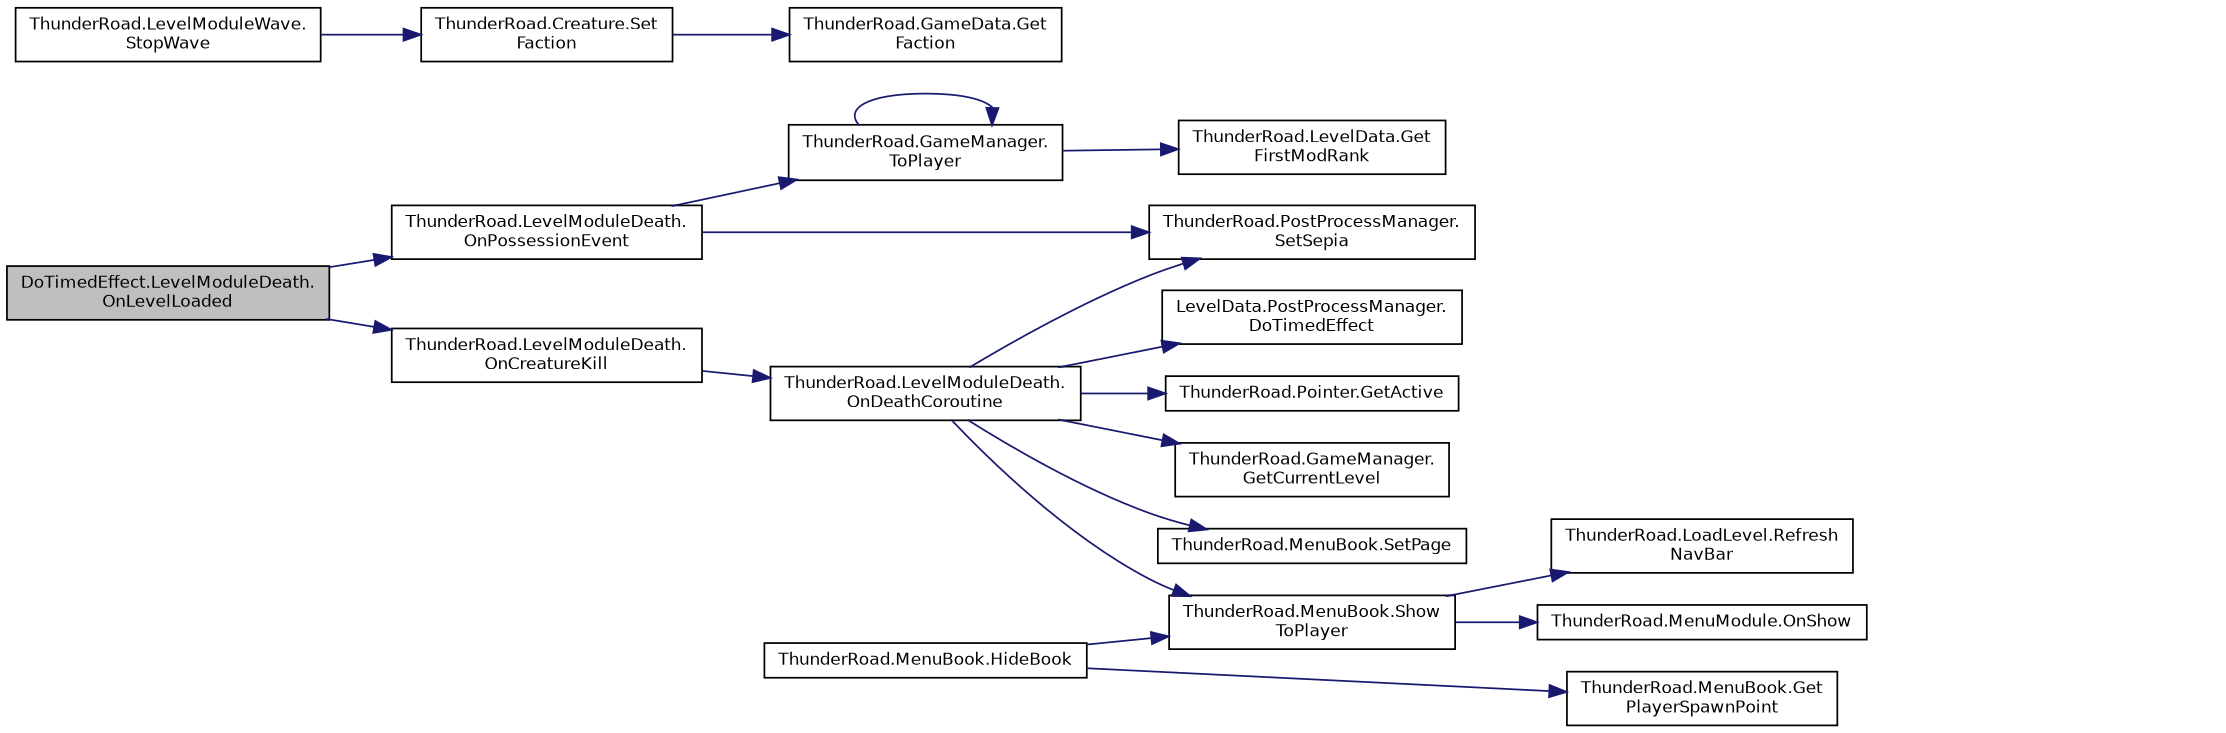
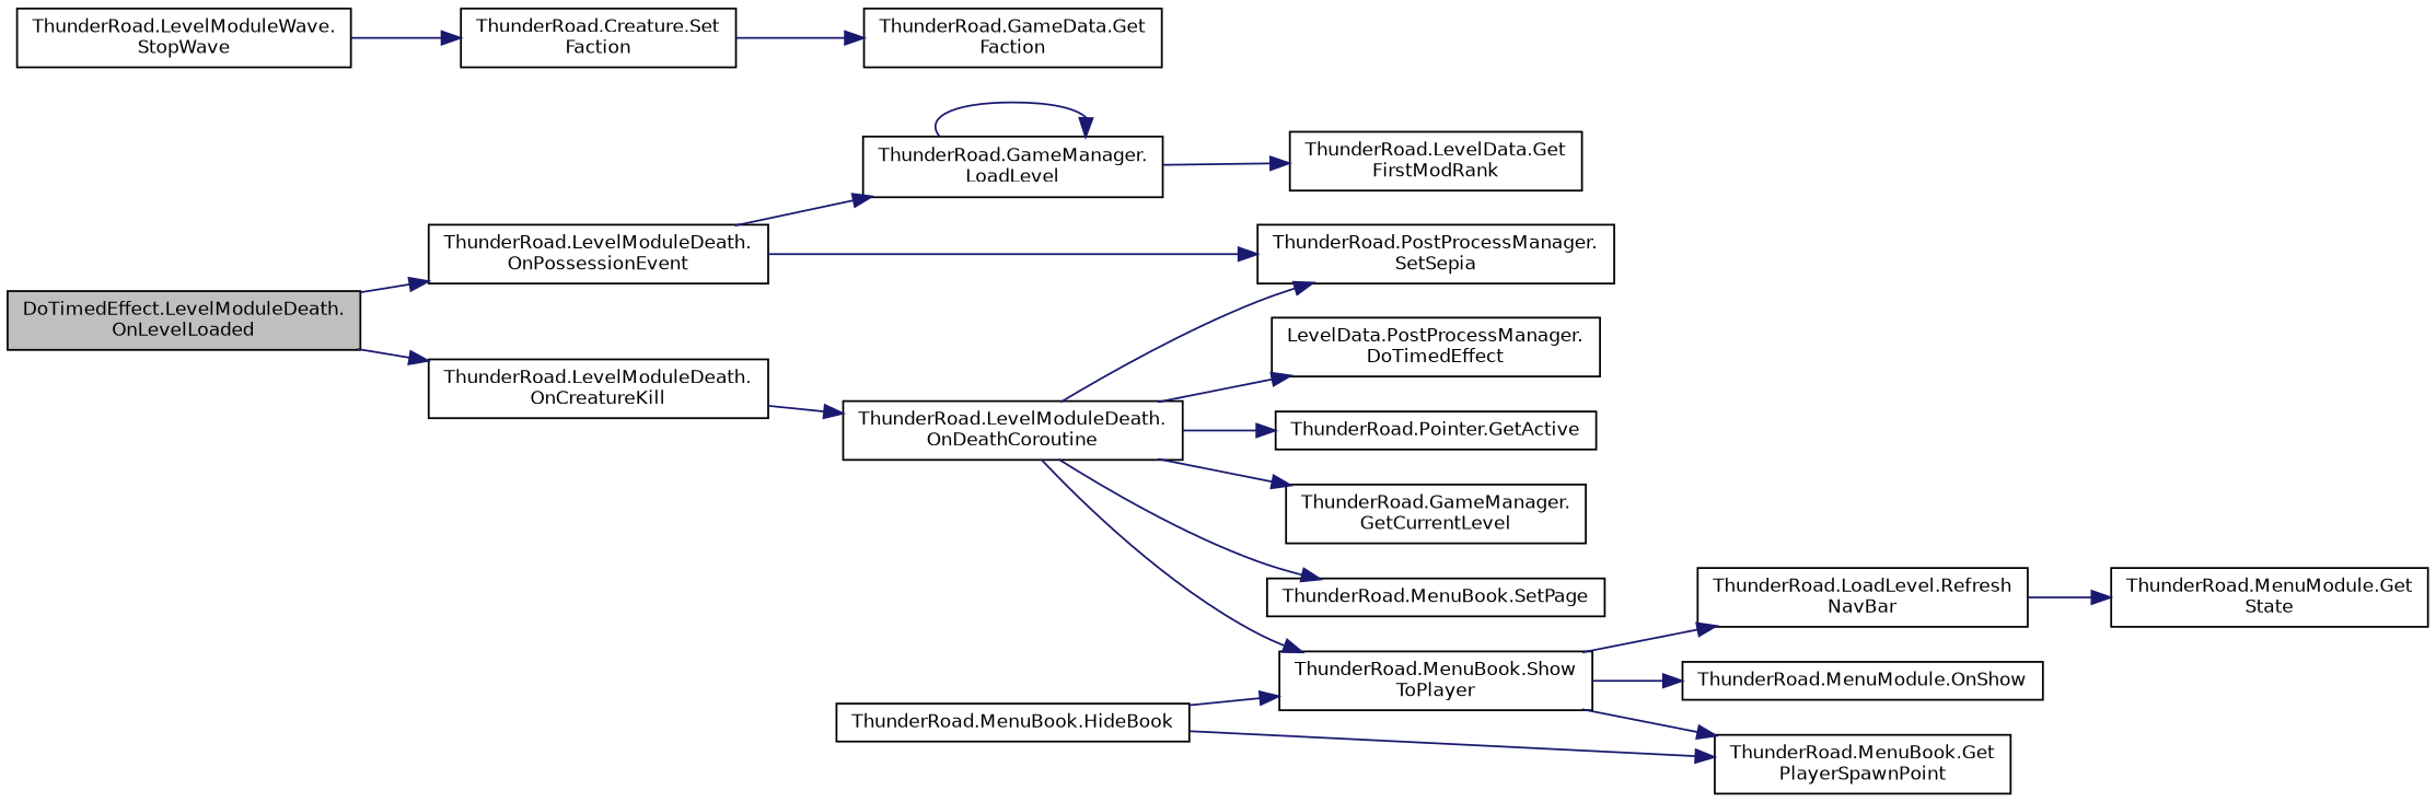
  digraph {
    rankdir=LR
    node [color=black fillcolor=white fontname=Helvetica fontsize=10 shape=record style=filled]
    edge [color=midnightblue fontname=Helvetica fontsize=10 labelfontname=Helvetica labelfontsize=10 style=solid]
    n1 [fillcolor=grey75 fontcolor=black height=0.2 label="DoTimedEffect.LevelModuleDeath.\lOnLevelLoaded" width=0.4]
    n2 [height=0.2 label="ThunderRoad.LevelModuleDeath.\lOnCreatureKill" width=0.4]
    n3 [height=0.2 label="ThunderRoad.LevelModuleDeath.\lOnPossessionEvent" width=0.4]
    n4 [height=0.2 label="ThunderRoad.LevelModuleDeath.\lOnDeathCoroutine" width=0.4]
-   n5 [height=0.2 label="ThunderRoad.GameManager.\lToPlayer" width=0.4]
+   n5 [height=0.2 label="ThunderRoad.GameManager.\lLoadLevel" width=0.4]
    n6 [height=0.2 label="ThunderRoad.PostProcessManager.\lSetSepia" width=0.4]
    n7 [height=0.2 label="LevelData.PostProcessManager.\lDoTimedEffect" width=0.4]
    n8 [height=0.2 label="ThunderRoad.Pointer.GetActive" width=0.4]
    n9 [height=0.2 label="ThunderRoad.GameManager.\lGetCurrentLevel" width=0.4]
    n10 [height=0.2 label="ThunderRoad.MenuBook.SetPage" width=0.4]
    n11 [height=0.2 label="ThunderRoad.MenuBook.Show\lToPlayer" width=0.4]
    n12 [height=0.2 label="ThunderRoad.LevelData.Get\lFirstModRank" width=0.4]
    n13 [height=0.2 label="ThunderRoad.MenuBook.Get\lPlayerSpawnPoint" width=0.4]
    n14 [height=0.2 label="ThunderRoad.MenuModule.OnShow" width=0.4]
    n15 [height=0.2 label="ThunderRoad.LoadLevel.Refresh\lNavBar" width=0.4]
    n16 [height=0.2 label="ThunderRoad.LevelModuleWave.\lStopWave" width=0.4]
    n17 [height=0.2 label="ThunderRoad.Creature.Set\lFaction" width=0.4]
    n18 [height=0.2 label="ThunderRoad.GameData.Get\lFaction" width=0.4]
    n19 [height=0.2 label="ThunderRoad.MenuBook.HideBook" width=0.4]
+   n20 [height=0.2 label="ThunderRoad.MenuModule.Get\lState" width=0.4]
    n1 -> n2
    n1 -> n3
    n2 -> n4
    n3 -> n5
    n3 -> n6
    n4 -> n6
    n4 -> n7
    n4 -> n8
    n4 -> n9
    n4 -> n10
    n4 -> n11
    n5 -> n5
    n5 -> n12
+   n11 -> n13
    n11 -> n14
    n11 -> n15
+   n15 -> n20
    n16 -> n17
    n17 -> n18
    n19 -> n11
    n19 -> n13
  }
